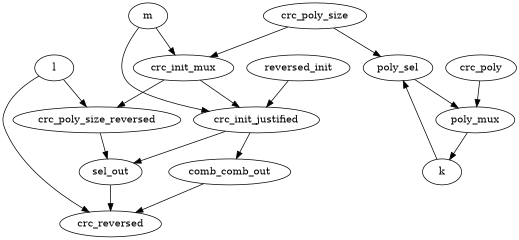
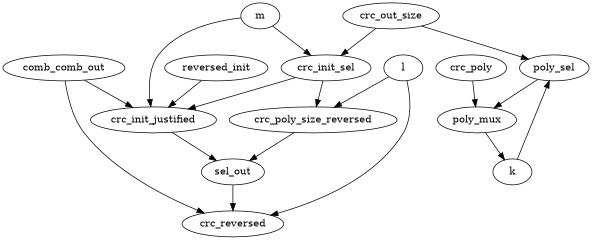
  strict digraph {
    edge [weight=1.0]
    crc_poly_size_reversed
    sel_out
    n3 [label=crc_reversed]
    crc_poly
    poly_mux
    k
-   crc_poly_size
-   crc_init_sel [label=crc_init_mux]
+   crc_poly_size [label=crc_out_size]
+   crc_init_sel
    poly_sel
    crc_init_justified
    n11 [label=comb_comb_out]
    m
    l
    n14 [label=reversed_init]
    crc_poly_size_reversed -> sel_out
    sel_out -> n3
    crc_poly -> poly_mux [weight=2.0]
    poly_mux -> k
    k -> poly_sel
    crc_poly_size -> crc_init_sel
    crc_poly_size -> poly_sel
    crc_init_sel -> crc_poly_size_reversed
    crc_init_sel -> crc_init_justified
    poly_sel -> poly_mux
    crc_init_justified -> sel_out
-   crc_init_justified -> n11
+   n11 -> crc_init_justified
    n11 -> n3
    m -> crc_init_sel
    m -> crc_init_justified
    l -> crc_poly_size_reversed
    l -> n3
    n14 -> crc_init_justified
  }
